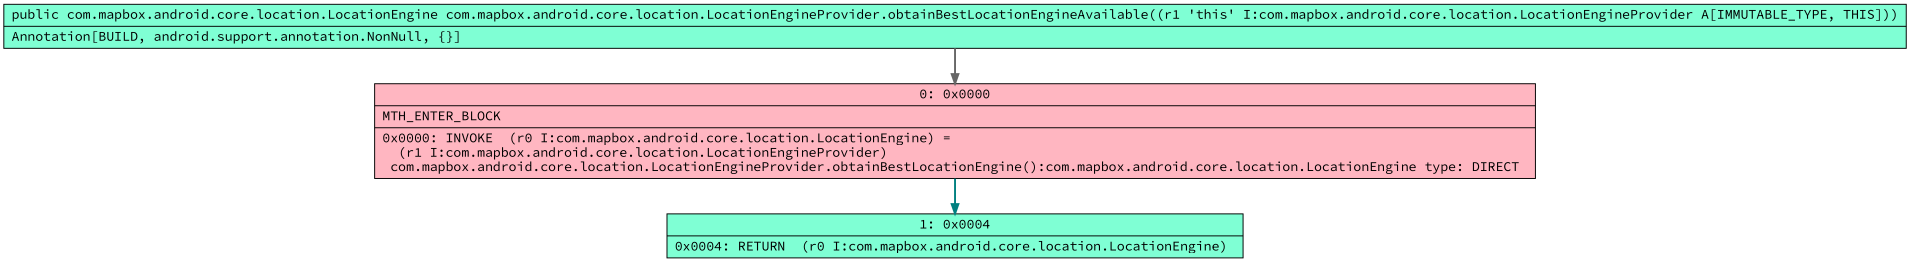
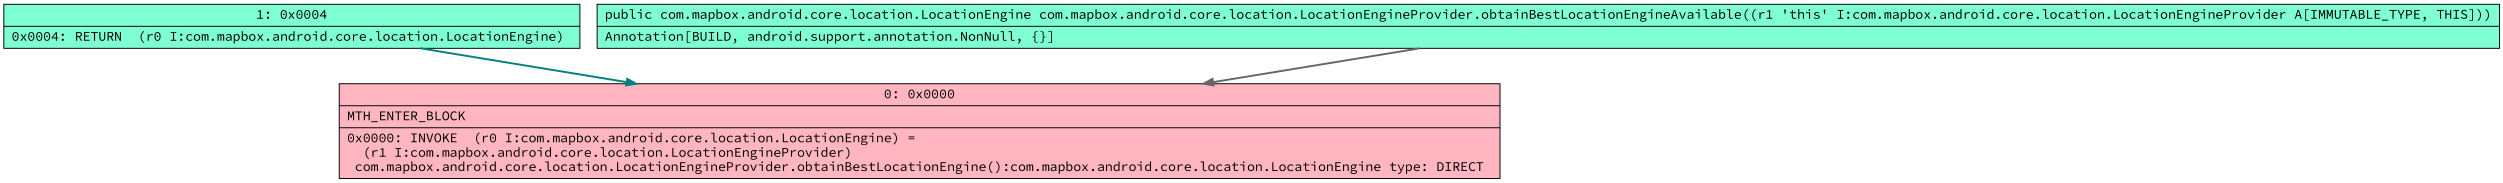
  digraph {
    fontname="Source Code Pro"
    node [shape=record style=filled fillcolor=aquamarine fontname="Source Code Pro"]
    edge [style=bold fontname="Source Code Pro"]
    n1 [label="{0\:\ 0x0000|MTH_ENTER_BLOCK\l|0x0000: INVOKE  (r0 I:com.mapbox.android.core.location.LocationEngine) = \l  (r1 I:com.mapbox.android.core.location.LocationEngineProvider)\l com.mapbox.android.core.location.LocationEngineProvider.obtainBestLocationEngine():com.mapbox.android.core.location.LocationEngine type: DIRECT \l}" fillcolor=lightpink]
    n2 [label="{1\:\ 0x0004|0x0004: RETURN  (r0 I:com.mapbox.android.core.location.LocationEngine) \l}"]
    n3 [label="{public com.mapbox.android.core.location.LocationEngine com.mapbox.android.core.location.LocationEngineProvider.obtainBestLocationEngineAvailable((r1 'this' I:com.mapbox.android.core.location.LocationEngineProvider A[IMMUTABLE_TYPE, THIS]))  | Annotation[BUILD, android.support.annotation.NonNull, \{\}]\l}"]
-   n1 -> n2 [color=teal]
+   n2 -> n1 [color=teal]
    n3 -> n1 [color=gray40]
  }
